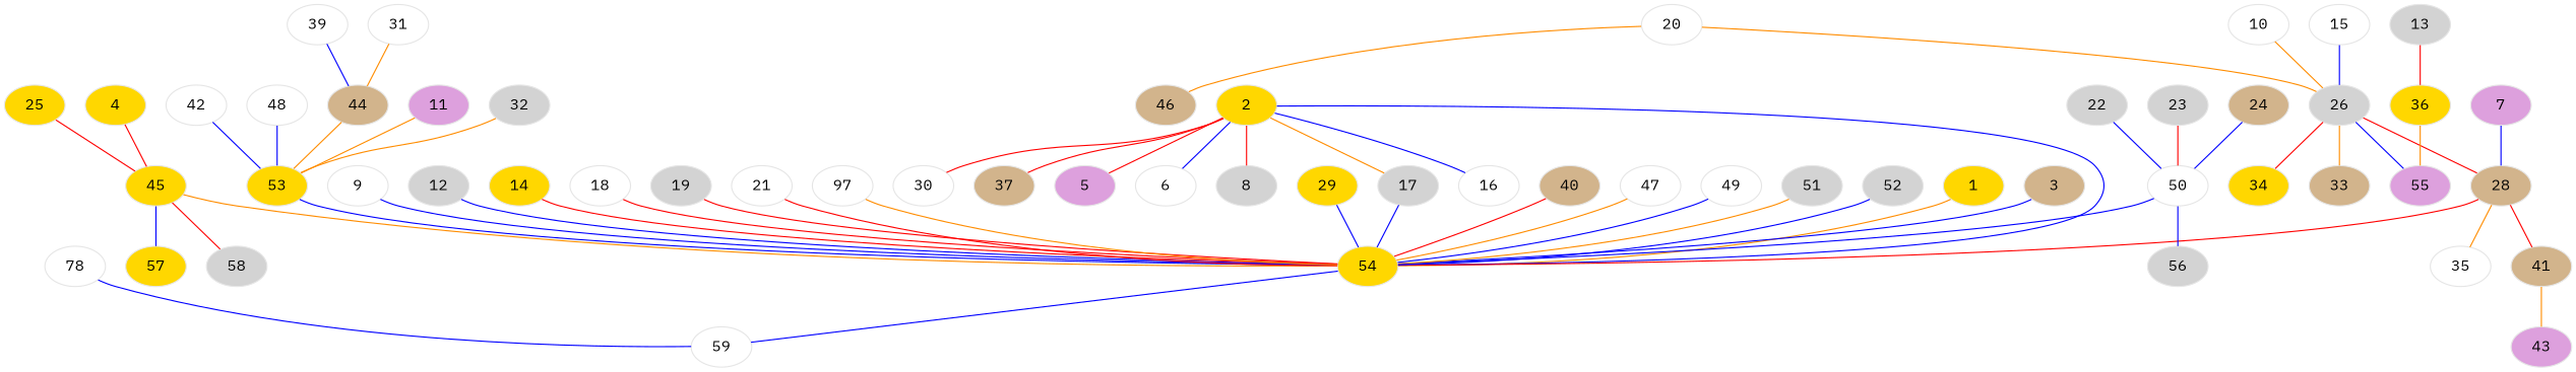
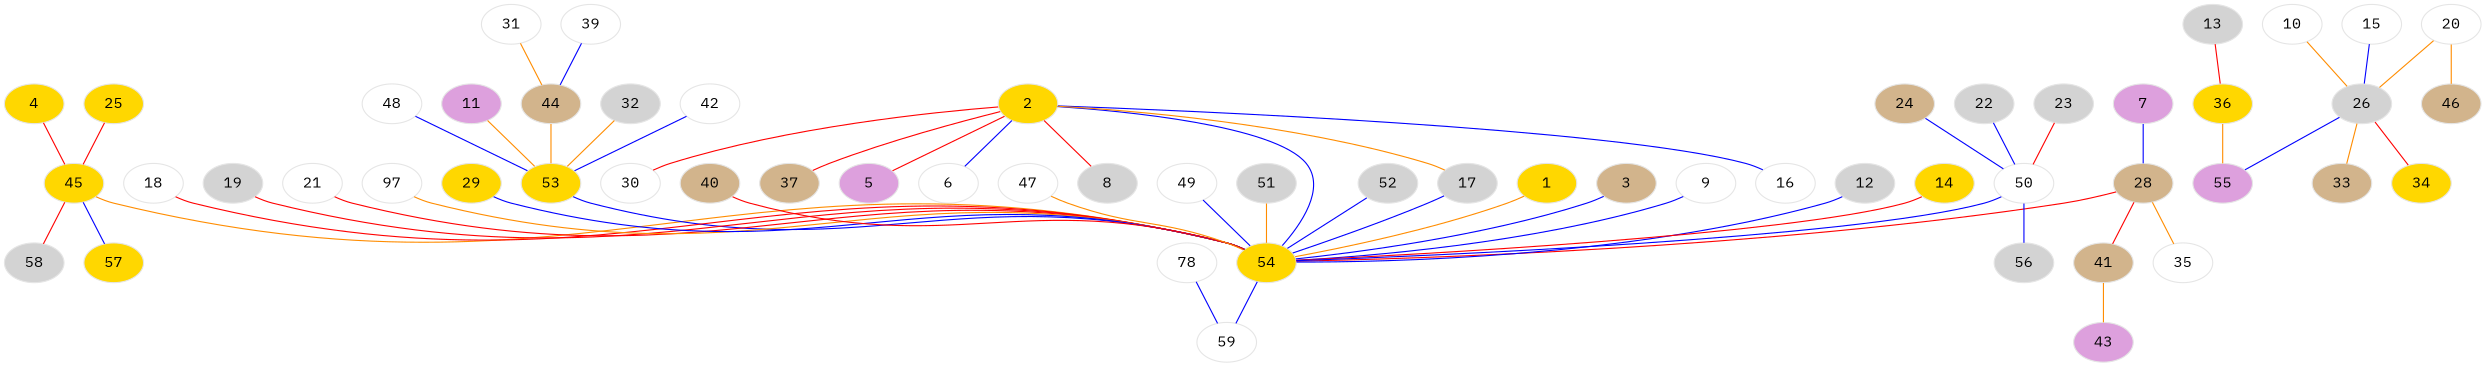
  graph {
    fontname="IBM Plex Mono"
    node [color=gray90 fillcolor=white fontname="IBM Plex Mono" style=filled]
    edge [color=blue fontname="IBM Plex Mono" weight=1.0]
    1 [fillcolor=gold]
    54 [fillcolor=gold]
    59
    2 [fillcolor=gold]
    5 [fillcolor=plum]
    6
    8 [fillcolor=lightgrey]
    16
    17 [fillcolor=lightgrey]
    30
    37 [fillcolor=tan]
    3 [fillcolor=tan]
    4 [fillcolor=gold]
    45 [fillcolor=gold]
    57 [fillcolor=gold]
    58 [fillcolor=lightgrey]
    7 [fillcolor=plum]
    28 [fillcolor=tan]
    35
    41 [fillcolor=tan]
    9
    26 [fillcolor=lightgrey]
    10
    33 [fillcolor=tan]
    34 [fillcolor=gold]
    55 [fillcolor=plum]
    11 [fillcolor=plum]
    53 [fillcolor=gold]
    12 [fillcolor=lightgrey]
    13 [fillcolor=lightgrey]
    36 [fillcolor=gold]
    14 [fillcolor=gold]
    15
    18
    19 [fillcolor=lightgrey]
    20
    46 [fillcolor=tan]
    21
    22 [fillcolor=lightgrey]
    50
    56 [fillcolor=lightgrey]
    23 [fillcolor=lightgrey]
    24 [fillcolor=tan]
    25 [fillcolor=gold]
    n45 [label=97]
    43 [fillcolor=plum]
    29 [fillcolor=gold]
    44 [fillcolor=tan]
    31
    32 [fillcolor=lightgrey]
    n51 [label=78]
    39
    40 [fillcolor=tan]
    42
    47
    48
    49
    51 [fillcolor=lightgrey]
    52 [fillcolor=lightgrey]
    1 -- 54 [color=darkorange]
    54 -- 59
    2 -- 54
    2 -- 5 [color=red]
    2 -- 6
    2 -- 8 [color=red]
    2 -- 16
    2 -- 17 [color=darkorange]
    2 -- 30 [color=red]
    2 -- 37 [color=red]
    17 -- 54
    3 -- 54
    4 -- 45 [color=red]
    45 -- 54 [color=darkorange]
    45 -- 57
    45 -- 58 [color=red]
    7 -- 28
    28 -- 54 [color=red]
    28 -- 35 [color=darkorange]
    28 -- 41 [color=red]
    41 -- 43 [color=darkorange]
    9 -- 54
-   26 -- 28 [color=red]
    26 -- 33 [color=darkorange]
    26 -- 34 [color=red]
    26 -- 55
    10 -- 26 [color=darkorange]
    11 -- 53 [color=darkorange]
    53 -- 54
    12 -- 54
    13 -- 36 [color=red]
    36 -- 55 [color=darkorange]
    14 -- 54 [color=red]
    15 -- 26
    18 -- 54 [color=red]
    19 -- 54 [color=red]
    20 -- 26 [color=darkorange]
    20 -- 46 [color=darkorange]
    21 -- 54 [color=red]
    22 -- 50
    50 -- 54
    50 -- 56
    23 -- 50 [color=red]
    24 -- 50
    25 -- 45 [color=red]
    n45 -- 54 [color=darkorange]
    29 -- 54
    44 -- 53 [color=darkorange]
    31 -- 44 [color=darkorange]
    32 -- 53 [color=darkorange]
    n51 -- 59
    39 -- 44
    40 -- 54 [color=red]
    42 -- 53
    47 -- 54 [color=darkorange]
    48 -- 53
    49 -- 54
    51 -- 54 [color=darkorange]
    52 -- 54
  }
